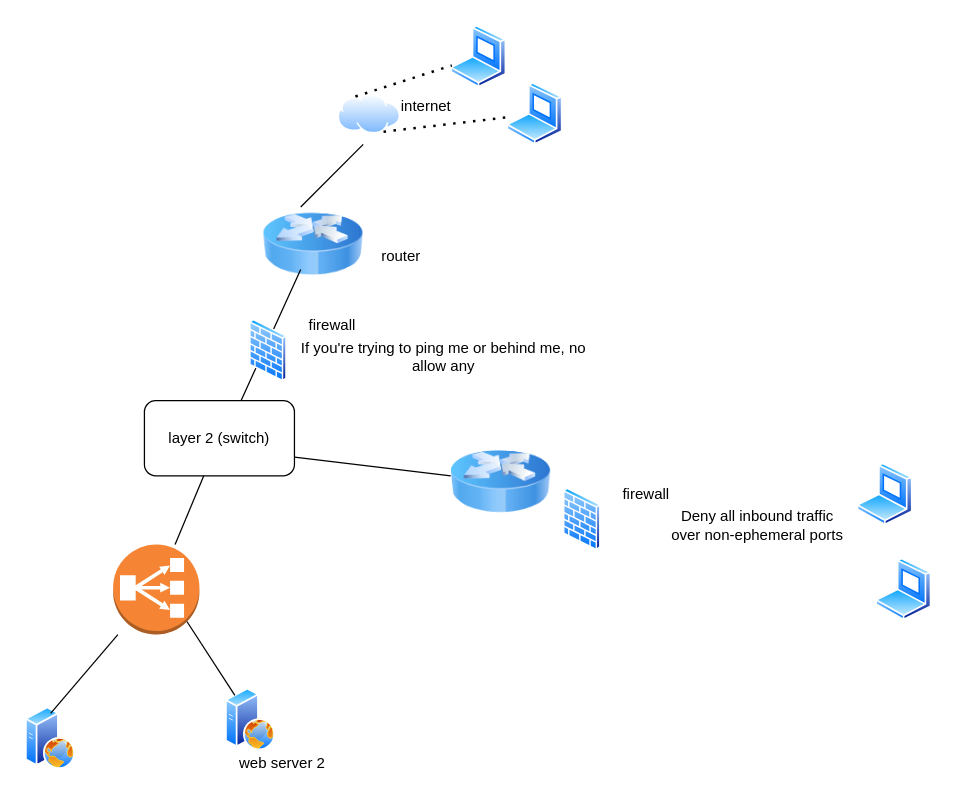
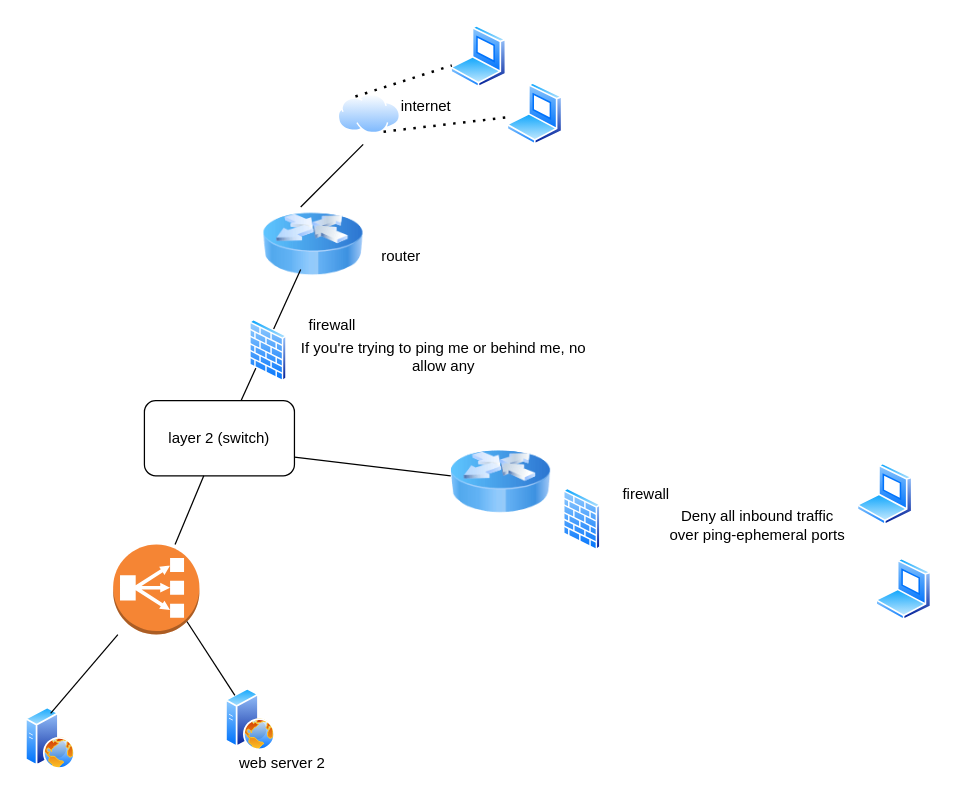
  <mxCell id="0" />
  <mxCell id="1" parent="0" />
  <mxCell id="2" value="" style="image;html=1;image=img/lib/clip_art/networking/Router_Icon_128x128.png" vertex="1" parent="1"><mxGeometry x="210" y="155" width="80" height="80" as="geometry" /></mxCell>
  <mxCell id="3" value="" style="aspect=fixed;perimeter=ellipsePerimeter;html=1;align=center;shadow=0;dashed=0;spacingTop=3;image;image=img/lib/active_directory/web_server.svg;" vertex="1" parent="1"><mxGeometry x="20" y="565" width="40" height="50" as="geometry" /></mxCell>
  <mxCell id="4" value="" style="outlineConnect=0;dashed=0;verticalLabelPosition=bottom;verticalAlign=top;align=center;html=1;shape=mxgraph.aws3.classic_load_balancer;fillColor=#F58534;gradientColor=none;" vertex="1" parent="1"><mxGeometry x="90" y="435" width="69" height="72" as="geometry" /></mxCell>
  <mxCell id="5" value="" style="aspect=fixed;perimeter=ellipsePerimeter;html=1;align=center;shadow=0;dashed=0;spacingTop=3;image;image=img/lib/active_directory/internet_cloud.svg;" vertex="1" parent="1"><mxGeometry x="270" y="75" width="50" height="31.5" as="geometry" /></mxCell>
  <mxCell id="6" value="" style="aspect=fixed;perimeter=ellipsePerimeter;html=1;align=center;shadow=0;dashed=0;spacingTop=3;image;image=img/lib/active_directory/web_server.svg;" vertex="1" parent="1"><mxGeometry x="180" y="550" width="40" height="50" as="geometry" /></mxCell>
  <mxCell id="7" value="" style="endArrow=none;html=1;rounded=0;" edge="1" parent="1"><mxGeometry width="50" height="50" relative="1" as="geometry"><mxPoint x="240" y="165" as="sourcePoint" /><mxPoint x="290" y="115" as="targetPoint" /></mxGeometry></mxCell>
  <mxCell id="8" value="" style="endArrow=none;html=1;rounded=0;" edge="1" parent="1"><mxGeometry width="50" height="50" relative="1" as="geometry"><mxPoint x="190" y="325" as="sourcePoint" /><mxPoint x="240" y="215" as="targetPoint" /><Array as="points" /></mxGeometry></mxCell>
  <mxCell id="9" value="" style="endArrow=none;html=1;rounded=0;" edge="1" parent="1" target="4"><mxGeometry width="50" height="50" relative="1" as="geometry"><mxPoint x="40" y="570" as="sourcePoint" /><mxPoint x="80" y="500" as="targetPoint" /></mxGeometry></mxCell>
  <mxCell id="10" value="" style="endArrow=none;html=1;rounded=0;exitX=0.855;exitY=0.855;exitDx=0;exitDy=0;exitPerimeter=0;" edge="1" parent="1" source="4" target="6"><mxGeometry width="50" height="50" relative="1" as="geometry"><mxPoint x="220" y="465" as="sourcePoint" /><mxPoint x="260" y="485" as="targetPoint" /></mxGeometry></mxCell>
  <mxCell id="11" value="web server 2" style="text;html=1;align=center;verticalAlign=middle;resizable=0;points=[];autosize=1;strokeColor=none;fillColor=none;" vertex="1" parent="1"><mxGeometry x="180" y="595" width="90" height="30" as="geometry" /></mxCell>
  <mxCell id="12" value="router" style="text;html=1;align=center;verticalAlign=middle;resizable=0;points=[];autosize=1;strokeColor=none;fillColor=none;" vertex="1" parent="1"><mxGeometry x="295" y="190" width="50" height="30" as="geometry" /></mxCell>
  <mxCell id="13" value="internet" style="text;html=1;align=center;verticalAlign=middle;resizable=0;points=[];autosize=1;strokeColor=none;fillColor=none;" vertex="1" parent="1"><mxGeometry x="310" y="70" width="60" height="30" as="geometry" /></mxCell>
  <mxCell id="14" value="" style="aspect=fixed;perimeter=ellipsePerimeter;html=1;align=center;shadow=0;dashed=0;spacingTop=3;image;image=img/lib/active_directory/firewall.svg;" vertex="1" parent="1"><mxGeometry x="199" y="255" width="30.5" height="50" as="geometry" /></mxCell>
  <mxCell id="15" value="firewall" style="text;html=1;align=center;verticalAlign=middle;resizable=0;points=[];autosize=1;strokeColor=none;fillColor=none;" vertex="1" parent="1"><mxGeometry x="235" y="245" width="60" height="30" as="geometry" /></mxCell>
  <mxCell id="16" value="If you're trying to ping me or behind me, no&lt;br&gt;allow any" style="text;html=1;align=center;verticalAlign=middle;resizable=0;points=[];autosize=1;strokeColor=none;fillColor=none;" vertex="1" parent="1"><mxGeometry x="229" y="265" width="250" height="40" as="geometry" /></mxCell>
  <mxCell id="17" value="" style="image;html=1;image=img/lib/clip_art/networking/Router_Icon_128x128.png" vertex="1" parent="1"><mxGeometry x="360" y="345" width="80" height="80" as="geometry" /></mxCell>
  <mxCell id="18" value="" style="aspect=fixed;perimeter=ellipsePerimeter;html=1;align=center;shadow=0;dashed=0;spacingTop=3;image;image=img/lib/active_directory/firewall.svg;" vertex="1" parent="1"><mxGeometry x="450" y="390" width="30.5" height="50" as="geometry" /></mxCell>
  <mxCell id="19" value="firewall" style="text;html=1;align=center;verticalAlign=middle;resizable=0;points=[];autosize=1;strokeColor=none;fillColor=none;" vertex="1" parent="1"><mxGeometry x="486" y="380" width="60" height="30" as="geometry" /></mxCell>
- <mxCell id="20" value="Deny all inbound traffic&lt;br&gt;over non-ephemeral ports" style="text;html=1;align=center;verticalAlign=middle;resizable=0;points=[];autosize=1;strokeColor=none;fillColor=none;" vertex="1" parent="1"><mxGeometry x="525" y="400" width="160" height="40" as="geometry" /></mxCell>
+ <mxCell id="20" value="Deny all inbound traffic&lt;br&gt;over ping-ephemeral ports" style="text;html=1;align=center;verticalAlign=middle;resizable=0;points=[];autosize=1;strokeColor=none;fillColor=none;" vertex="1" parent="1"><mxGeometry x="525" y="400" width="160" height="40" as="geometry" /></mxCell>
  <mxCell id="21" value="layer 2 (switch)" style="rounded=1;whiteSpace=wrap;html=1;" vertex="1" parent="1"><mxGeometry x="115" y="320" width="120" height="60" as="geometry" /></mxCell>
  <mxCell id="22" value="" style="endArrow=none;html=1;rounded=0;" edge="1" parent="1" source="4" target="21"><mxGeometry width="50" height="50" relative="1" as="geometry"><mxPoint x="120" y="435" as="sourcePoint" /><mxPoint x="170" y="385" as="targetPoint" /></mxGeometry></mxCell>
  <mxCell id="23" value="" style="aspect=fixed;perimeter=ellipsePerimeter;html=1;align=center;shadow=0;dashed=0;spacingTop=3;image;image=img/lib/active_directory/laptop_client.svg;" vertex="1" parent="1"><mxGeometry x="685" y="370" width="45" height="50" as="geometry" /></mxCell>
  <mxCell id="24" value="" style="aspect=fixed;perimeter=ellipsePerimeter;html=1;align=center;shadow=0;dashed=0;spacingTop=3;image;image=img/lib/active_directory/laptop_client.svg;" vertex="1" parent="1"><mxGeometry x="700" y="446" width="45" height="50" as="geometry" /></mxCell>
  <mxCell id="25" value="" style="aspect=fixed;perimeter=ellipsePerimeter;html=1;align=center;shadow=0;dashed=0;spacingTop=3;image;image=img/lib/active_directory/laptop_client.svg;" vertex="1" parent="1"><mxGeometry x="360" y="20" width="45" height="50" as="geometry" /></mxCell>
  <mxCell id="26" value="" style="aspect=fixed;perimeter=ellipsePerimeter;html=1;align=center;shadow=0;dashed=0;spacingTop=3;image;image=img/lib/active_directory/laptop_client.svg;" vertex="1" parent="1"><mxGeometry x="405" y="65.75" width="45" height="50" as="geometry" /></mxCell>
  <mxCell id="27" value="" style="endArrow=none;dashed=1;html=1;dashPattern=1 3;strokeWidth=2;rounded=0;exitX=0.75;exitY=1;exitDx=0;exitDy=0;" edge="1" parent="1" source="5" target="26"><mxGeometry width="50" height="50" relative="1" as="geometry"><mxPoint x="350" y="175" as="sourcePoint" /><mxPoint x="400" y="125" as="targetPoint" /></mxGeometry></mxCell>
  <mxCell id="28" value="" style="endArrow=none;dashed=1;html=1;dashPattern=1 3;strokeWidth=2;rounded=0;exitX=0.25;exitY=0;exitDx=0;exitDy=0;" edge="1" parent="1" source="5" target="25"><mxGeometry width="50" height="50" relative="1" as="geometry"><mxPoint x="241" y="37" as="sourcePoint" /><mxPoint x="340" as="targetPoint" y="25" /></mxGeometry></mxCell>
  <mxCell id="29" value="" style="endArrow=none;html=1;rounded=0;entryX=1;entryY=0.75;entryDx=0;entryDy=0;" edge="1" parent="1" source="17" target="21"><mxGeometry width="50" height="50" relative="1" as="geometry"><mxPoint x="280" y="465" as="sourcePoint" /><mxPoint x="330" y="415" as="targetPoint" /></mxGeometry></mxCell>
